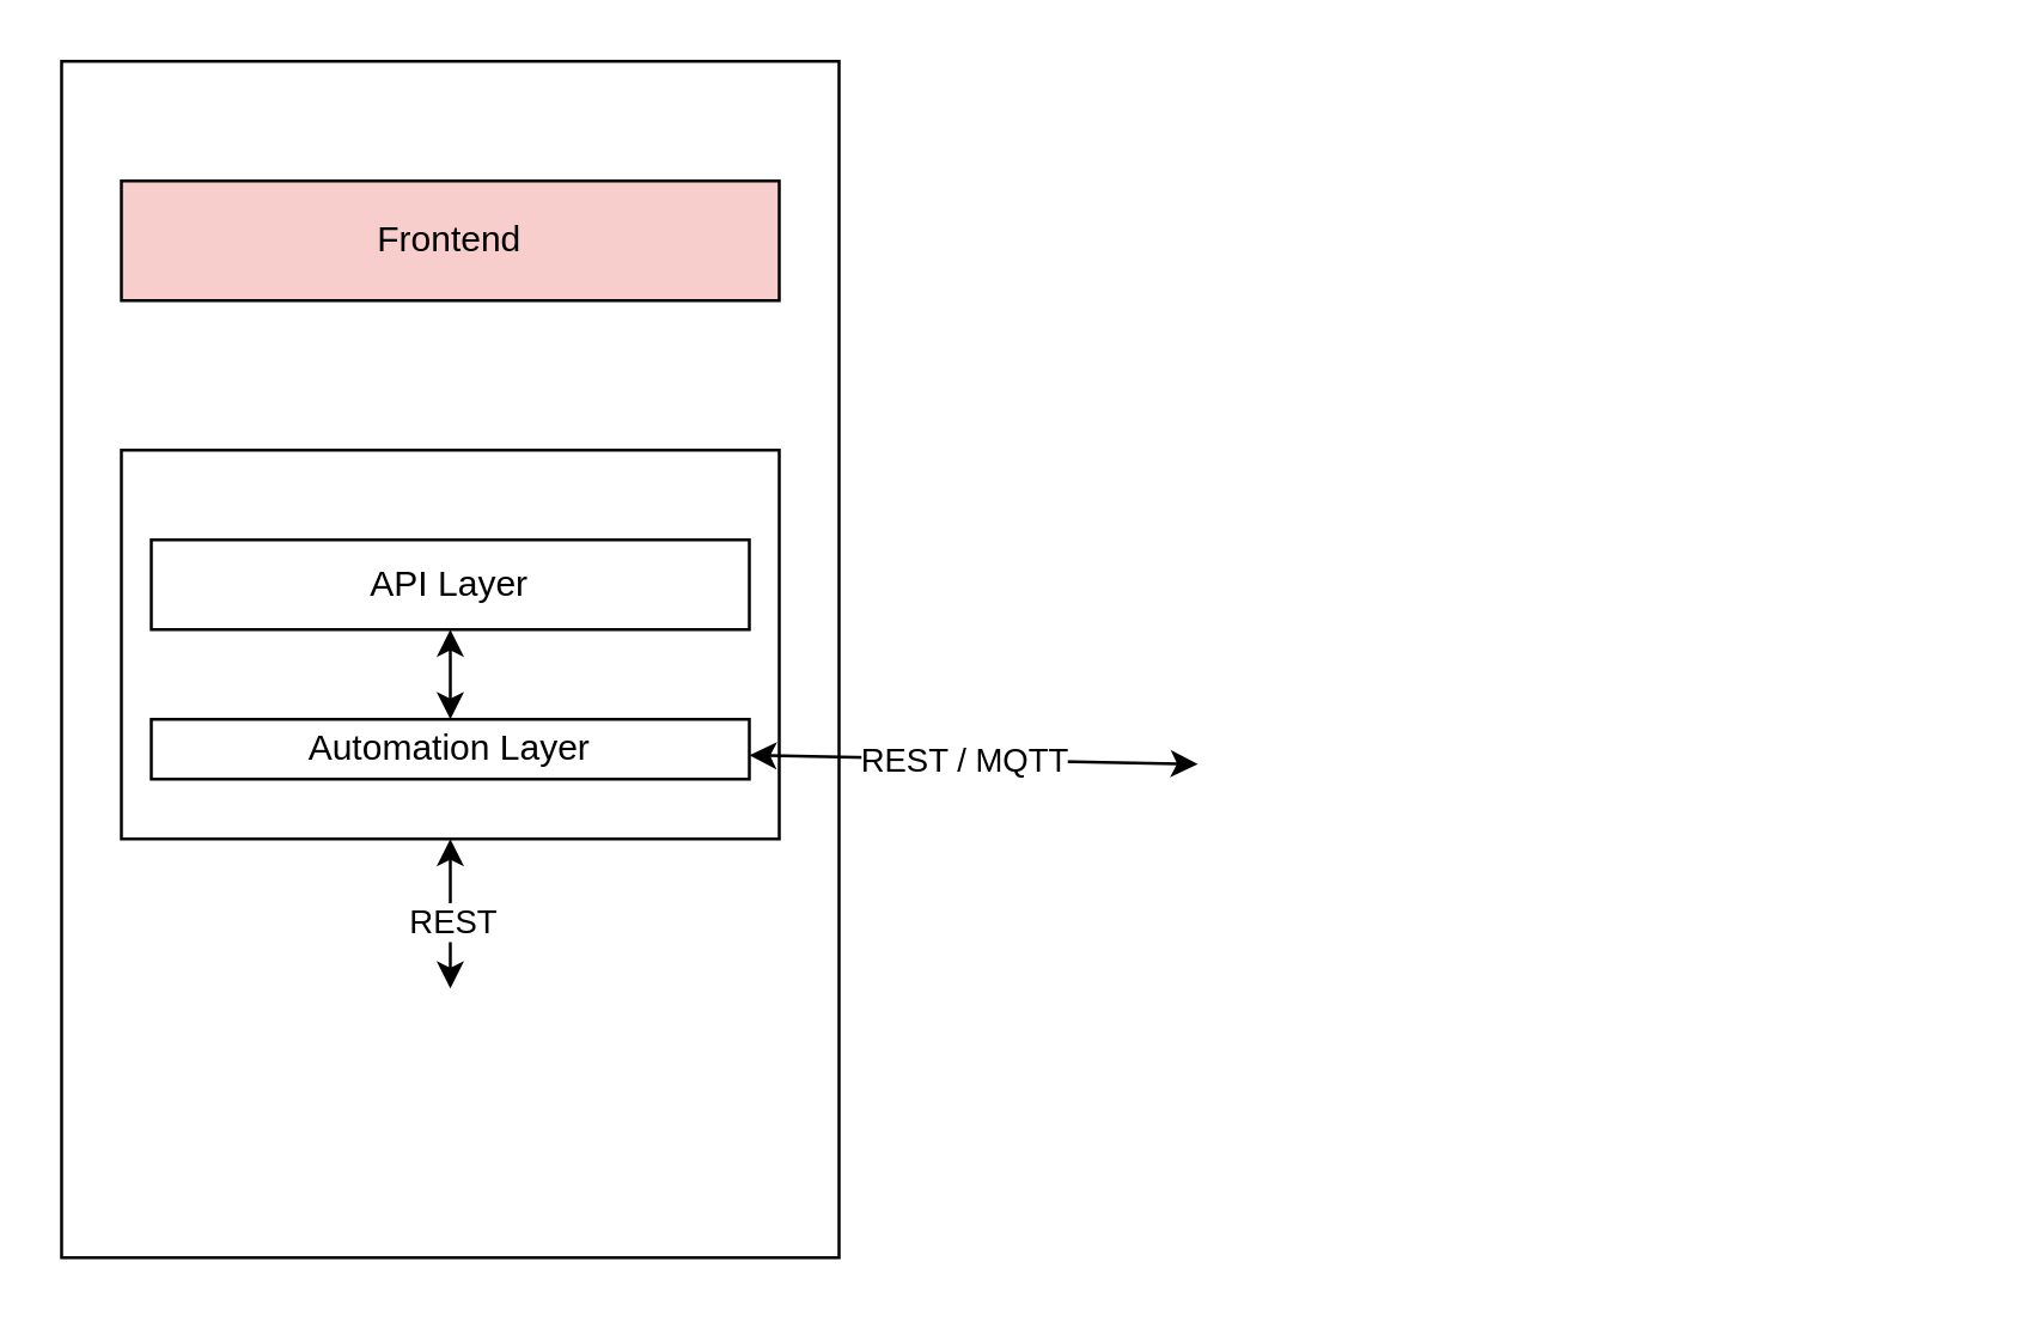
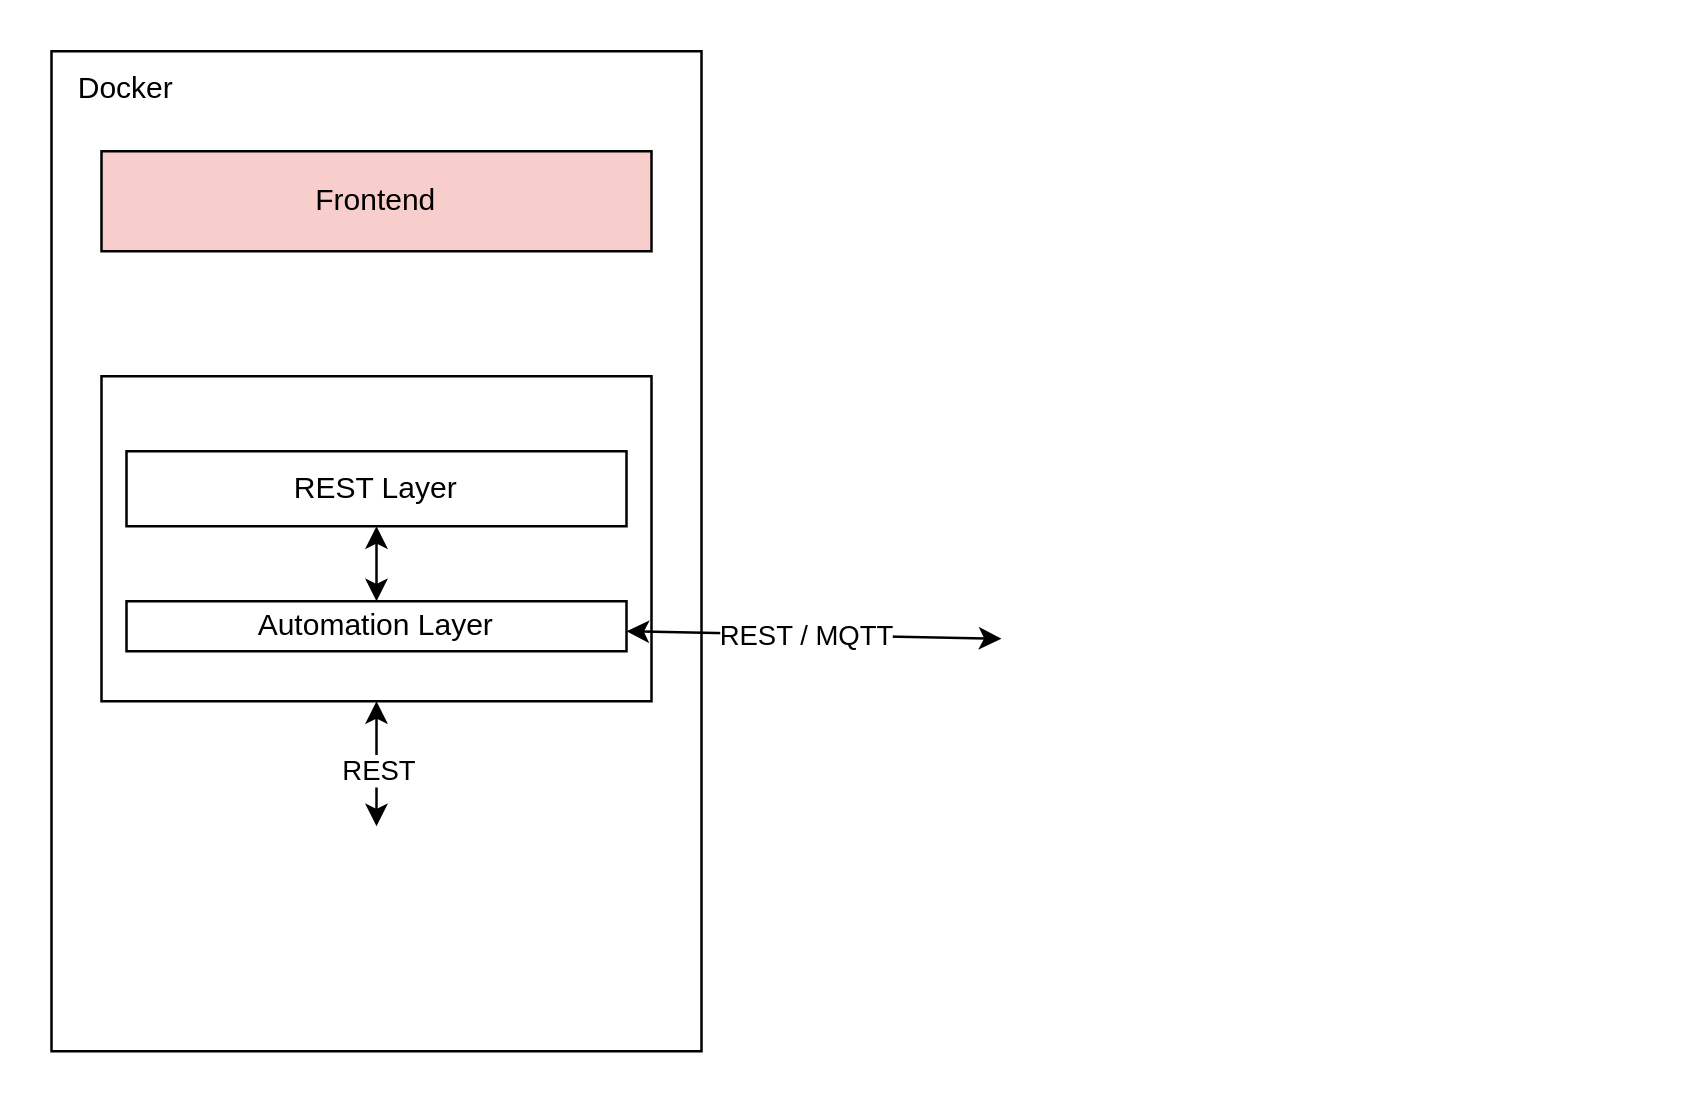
  <mxCell id="0" />
  <mxCell id="1" parent="0" />
  <mxCell id="2" value="" style="rounded=0;whiteSpace=wrap;html=1;fillColor=none;" parent="1" vertex="1"><mxGeometry x="20" y="20" width="260" height="400" as="geometry" /></mxCell>
  <mxCell id="3" value="Frontend" style="rounded=0;whiteSpace=wrap;html=1;fillColor=#f8cecc;" parent="1" vertex="1"><mxGeometry x="40" y="60" width="220" height="40" as="geometry" /></mxCell>
+ <mxCell id="4" value="Docker" style="text;html=1;strokeColor=none;fillColor=none;align=center;verticalAlign=middle;whiteSpace=wrap;rounded=0;" parent="1" vertex="1"><mxGeometry x="20" y="20" width="60" height="30" as="geometry" /></mxCell>
  <mxCell id="5" style="edgeStyle=none;html=1;startArrow=classic;startFill=1;" parent="1" source="10" target="7" edge="1"><mxGeometry relative="1" as="geometry" /></mxCell>
  <mxCell id="6" value="REST" style="edgeLabel;html=1;align=center;verticalAlign=middle;resizable=0;points=[];" parent="5" vertex="1" connectable="0"><mxGeometry x="0.067" relative="1" as="geometry"><mxPoint as="offset" /></mxGeometry></mxCell>
  <mxCell id="7" value="" style="shape=image;verticalLabelPosition=bottom;labelBackgroundColor=default;verticalAlign=top;aspect=fixed;imageAspect=0;image=https://www.opc-router.de/wp-content/uploads/2021/03/mongodb_thumbnail.png;" parent="1" vertex="1"><mxGeometry x="120.26" y="330" width="59.48" height="80" as="geometry" /></mxCell>
  <mxCell id="8" value="" style="shape=image;verticalLabelPosition=bottom;labelBackgroundColor=default;verticalAlign=top;aspect=fixed;imageAspect=0;image=https://genesis.farm.bot/v1.5/FarmBot-Genesis-V1.5/intro/_images/farmbot_genesis_xl_v1.5.png;" parent="1" vertex="1"><mxGeometry x="400" y="165" width="254.34" height="180" as="geometry" /></mxCell>
  <mxCell id="9" value="" style="group" parent="1" vertex="1" connectable="0"><mxGeometry x="40" y="150" width="220" height="130" as="geometry" /></mxCell>
  <mxCell id="10" value="" style="rounded=0;whiteSpace=wrap;html=1;" parent="9" vertex="1"><mxGeometry width="220" height="130" as="geometry" /></mxCell>
- <mxCell id="11" value="API Layer" style="rounded=0;whiteSpace=wrap;html=1;fillColor=none;" parent="9" vertex="1"><mxGeometry x="10" y="30" width="200" height="30" as="geometry" /></mxCell>
+ <mxCell id="11" value="REST Layer" style="rounded=0;whiteSpace=wrap;html=1;fillColor=none;" parent="9" vertex="1"><mxGeometry x="10" y="30" width="200" height="30" as="geometry" /></mxCell>
  <mxCell id="12" value="Automation Layer" style="rounded=0;whiteSpace=wrap;html=1;fillColor=none;" parent="9" vertex="1"><mxGeometry x="10" y="90" width="200" height="20" as="geometry" /></mxCell>
  <mxCell id="13" style="edgeStyle=none;html=1;exitX=0.5;exitY=1;exitDx=0;exitDy=0;entryX=0.5;entryY=0;entryDx=0;entryDy=0;startArrow=classic;startFill=1;" parent="9" source="11" target="12" edge="1"><mxGeometry relative="1" as="geometry" /></mxCell>
  <mxCell id="14" value="" style="shape=image;verticalLabelPosition=bottom;labelBackgroundColor=default;verticalAlign=top;aspect=fixed;imageAspect=0;image=https://upload.wikimedia.org/wikipedia/commons/thumb/d/d9/Node.js_logo.svg/2560px-Node.js_logo.svg.png;" parent="9" vertex="1"><mxGeometry x="154" y="-20" width="60" height="36.69" as="geometry" /></mxCell>
  <mxCell id="15" value="" style="shape=image;verticalLabelPosition=bottom;labelBackgroundColor=default;verticalAlign=top;aspect=fixed;imageAspect=0;image=https://assets.stickpng.com/images/62a74f85223343fbc2207d05.png;" parent="1" vertex="1"><mxGeometry x="218" y="40" width="42" height="42" as="geometry" /></mxCell>
  <mxCell id="16" style="edgeStyle=none;html=1;entryX=0;entryY=0.5;entryDx=0;entryDy=0;startArrow=classic;startFill=1;" parent="1" source="12" target="8" edge="1"><mxGeometry relative="1" as="geometry" /></mxCell>
  <mxCell id="17" value="REST / MQTT" style="edgeLabel;html=1;align=center;verticalAlign=middle;resizable=0;points=[];" parent="16" vertex="1" connectable="0"><mxGeometry x="-0.035" y="-1" relative="1" as="geometry"><mxPoint y="-1" as="offset" /></mxGeometry></mxCell>
